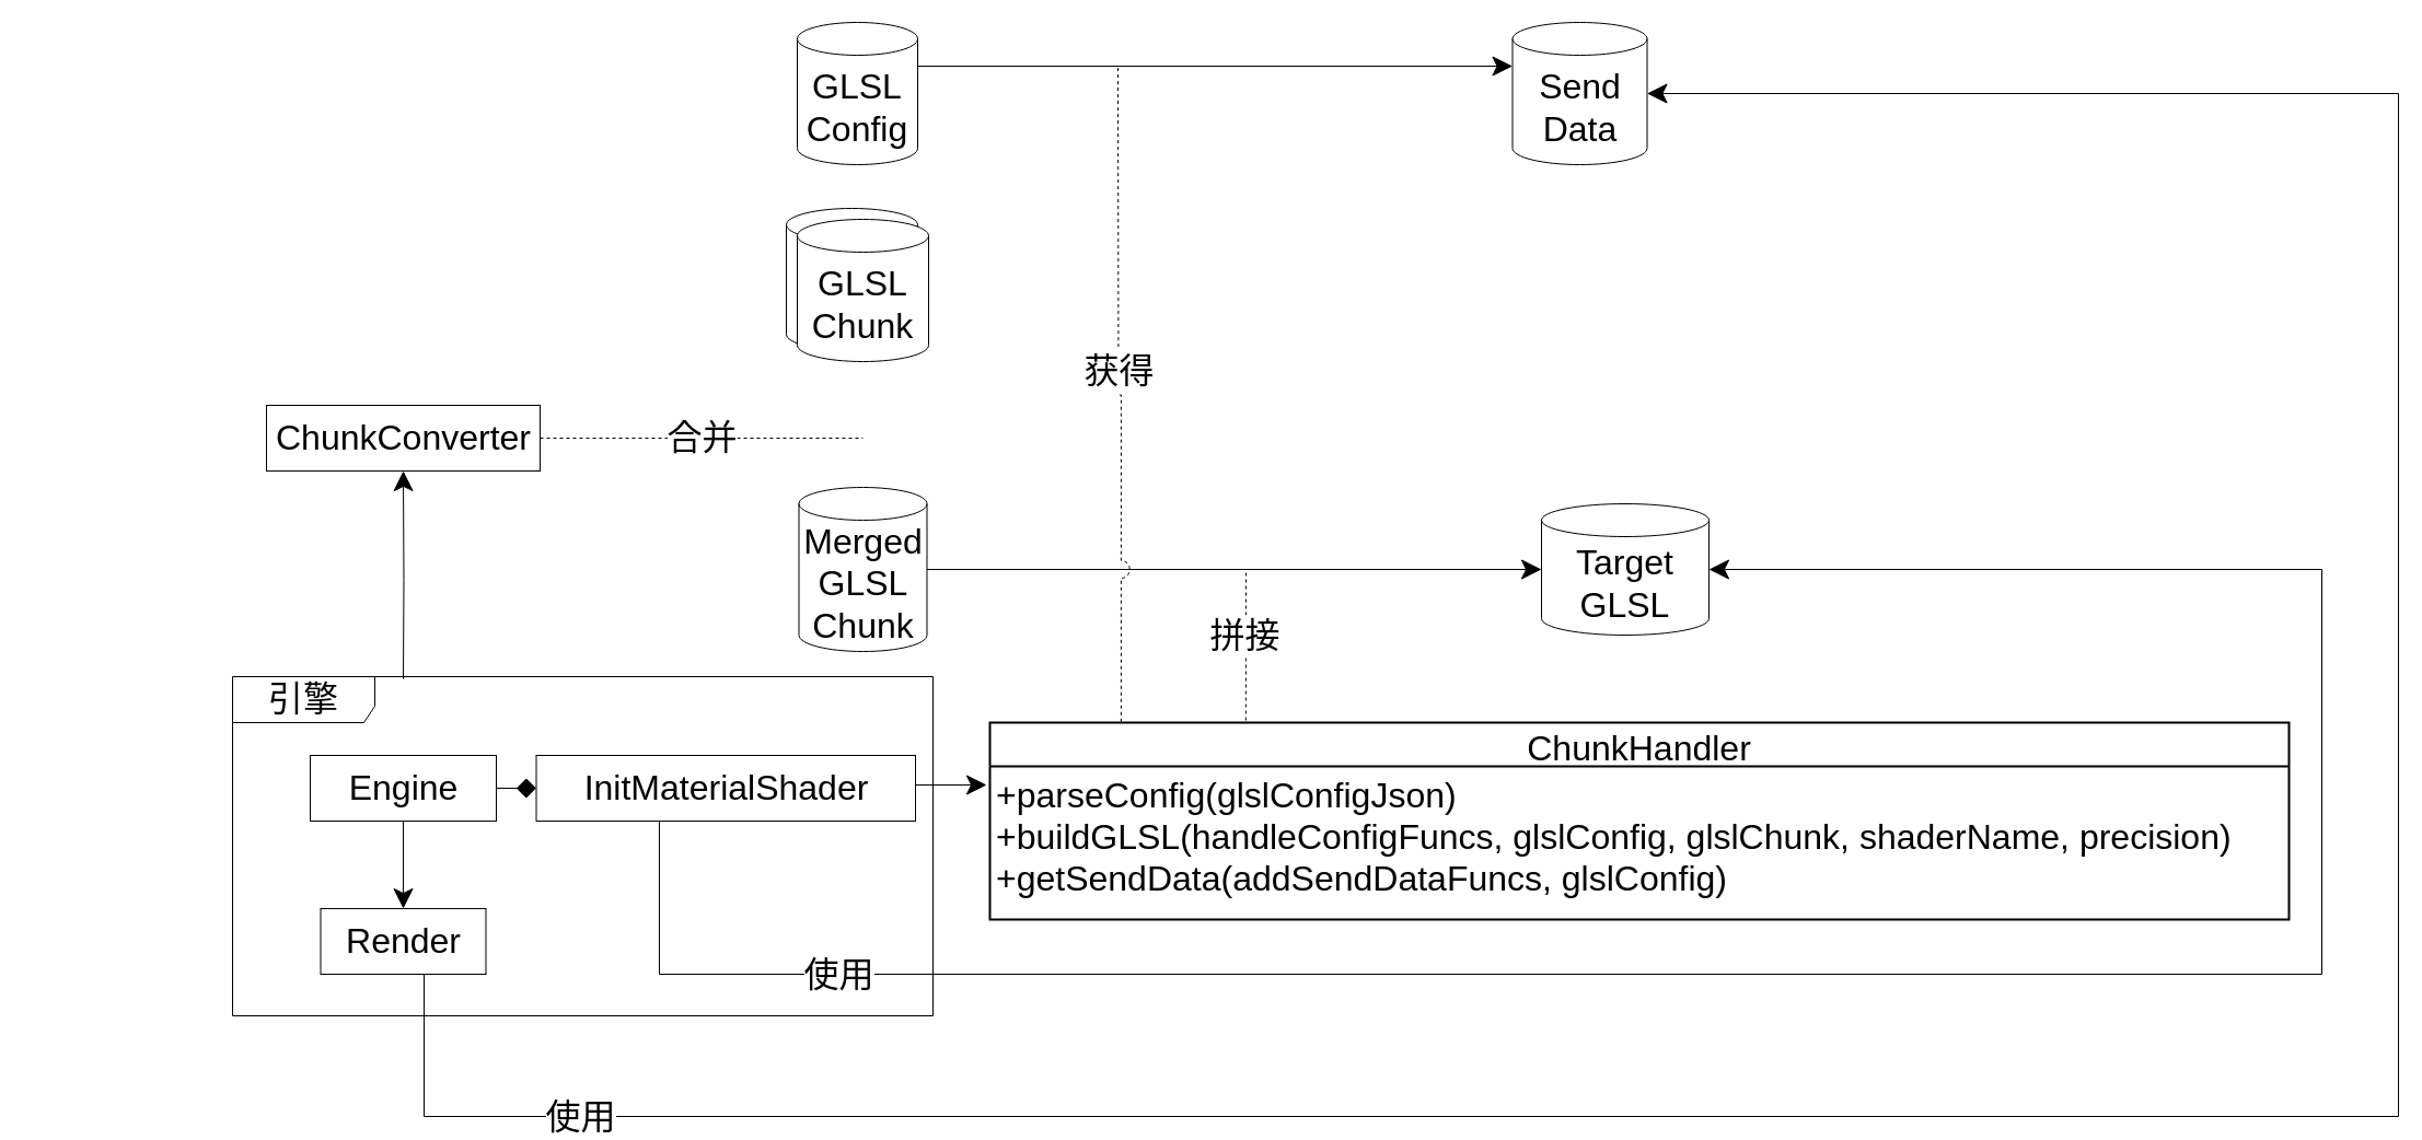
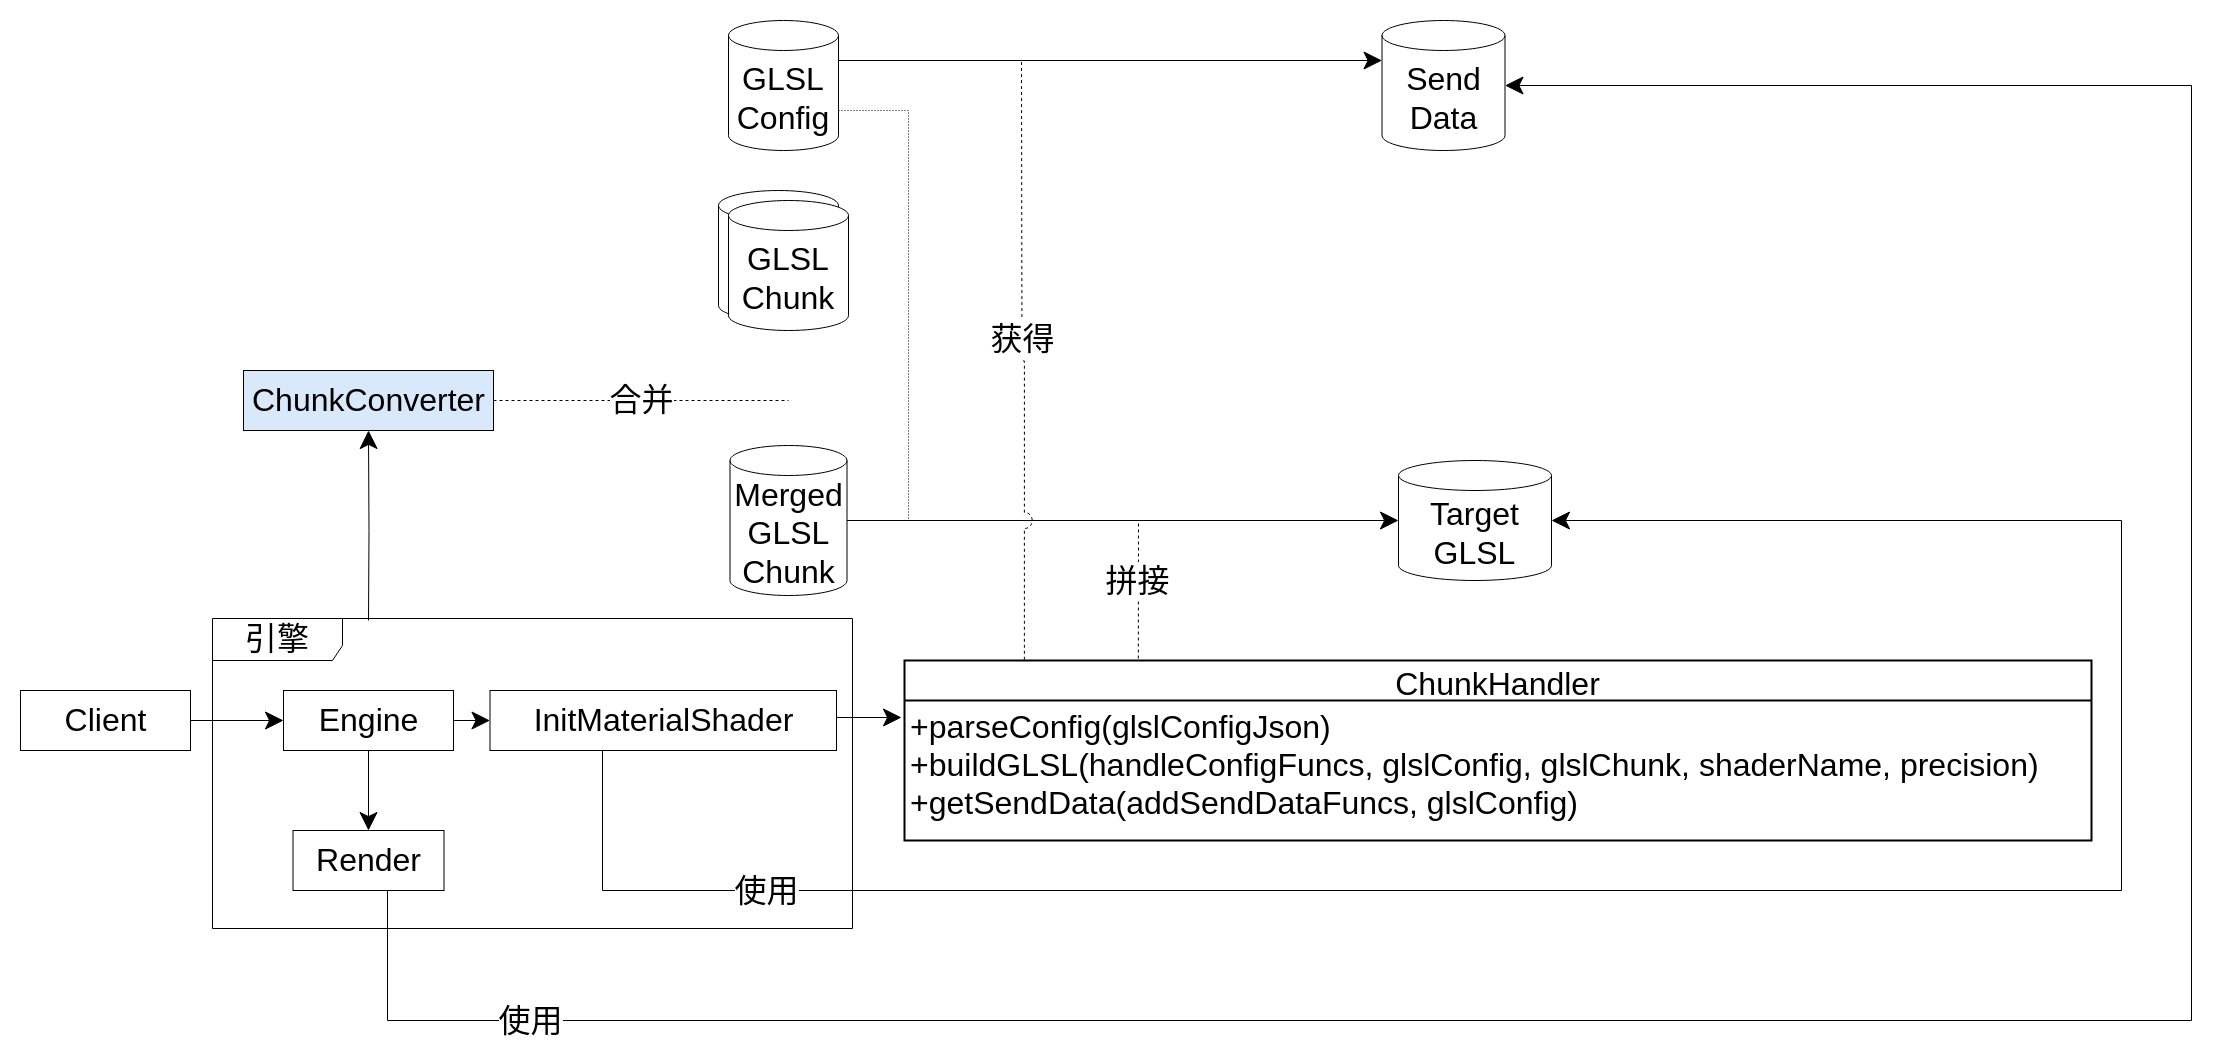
  <mxCell id="0" />
  <mxCell id="1" parent="0" />
  <mxCell id="2" value="ChunkHandler" style="swimlane;childLayout=stackLayout;horizontal=1;startSize=40;horizontalStack=0;rounded=0;fontSize=32;fontStyle=0;strokeWidth=2;resizeParent=0;resizeLast=1;shadow=0;dashed=0;align=center;" parent="1" vertex="1"><mxGeometry x="904" y="660" width="1187" height="180" as="geometry" /></mxCell>
  <mxCell id="3" value="+parseConfig(glslConfigJson)&#10;+buildGLSL(handleConfigFuncs, glslConfig, glslChunk, shaderName, precision)&#10;+getSendData(addSendDataFuncs, glslConfig)" style="align=left;strokeColor=none;fillColor=none;spacingLeft=4;fontSize=32;verticalAlign=top;resizable=0;rotatable=0;part=1;" parent="2" vertex="1"><mxGeometry y="40" width="1187" height="140" as="geometry" /></mxCell>
  <mxCell id="4" value="&lt;font style=&quot;font-size: 32px&quot;&gt;引擎&lt;/font&gt;" style="shape=umlFrame;whiteSpace=wrap;html=1;width=130;height=42;fontSize=32;" parent="1" vertex="1"><mxGeometry x="212" y="618" width="640" height="310" as="geometry" /></mxCell>
  <mxCell id="5" value="" style="shape=cylinder3;whiteSpace=wrap;html=1;boundedLbl=1;backgroundOutline=1;size=15;" parent="1" vertex="1"><mxGeometry x="718" y="190" width="120" height="130" as="geometry" /></mxCell>
+ <mxCell id="6" value="" style="edgeStyle=orthogonalEdgeStyle;rounded=0;orthogonalLoop=1;jettySize=auto;html=1;startSize=16;endSize=16;entryX=0;entryY=0.5;entryDx=0;entryDy=0;" parent="1" source="7" target="31" edge="1"><mxGeometry relative="1" as="geometry"><mxPoint x="235" y="714.92" as="targetPoint" /></mxGeometry></mxCell>
+ <mxCell id="7" value="Client" style="html=1;fontSize=32;" parent="1" vertex="1"><mxGeometry x="20" y="690" width="170" height="60" as="geometry" /></mxCell>
  <mxCell id="8" style="edgeStyle=orthogonalEdgeStyle;rounded=0;orthogonalLoop=1;jettySize=auto;html=1;endArrow=classic;endFill=1;startSize=16;endSize=16;" parent="1" edge="1"><mxGeometry relative="1" as="geometry"><mxPoint x="838" as="sourcePoint" y="60" /><mxPoint x="1381.5" as="targetPoint" y="60" /></mxGeometry></mxCell>
+ <mxCell id="9" style="edgeStyle=orthogonalEdgeStyle;rounded=0;orthogonalLoop=1;jettySize=auto;html=1;entryX=1;entryY=0.5;entryDx=0;entryDy=0;entryPerimeter=0;endArrow=none;endFill=0;startSize=16;endSize=16;exitX=1;exitY=0;exitDx=0;exitDy=90;exitPerimeter=0;dashed=1;dashPattern=1 2;" parent="1" source="10" target="20" edge="1"><mxGeometry relative="1" as="geometry"><Array as="points"><mxPoint x="908" y="110" /><mxPoint x="908" y="520" /></Array></mxGeometry></mxCell>
  <mxCell id="10" value="&lt;font&gt;&lt;span style=&quot;font-size: 32px&quot;&gt;GLSL Config&lt;/span&gt;&lt;/font&gt;" style="shape=cylinder3;whiteSpace=wrap;html=1;boundedLbl=1;backgroundOutline=1;size=15;" parent="1" vertex="1"><mxGeometry x="728" y="20" width="110" height="130" as="geometry" /></mxCell>
  <mxCell id="11" style="edgeStyle=orthogonalEdgeStyle;rounded=0;orthogonalLoop=1;jettySize=auto;html=1;entryX=0.5;entryY=1;entryDx=0;entryDy=0;endSize=16;startSize=16;" parent="1" target="17" edge="1"><mxGeometry relative="1" as="geometry"><mxPoint x="368" y="620" as="sourcePoint" /></mxGeometry></mxCell>
  <mxCell id="12" style="edgeStyle=orthogonalEdgeStyle;rounded=0;jumpStyle=arc;jumpSize=22;orthogonalLoop=1;jettySize=auto;html=1;entryX=1;entryY=0.5;entryDx=0;entryDy=0;entryPerimeter=0;endArrow=classic;endFill=1;startSize=16;endSize=16;exitX=0.5;exitY=1;exitDx=0;exitDy=0;" parent="1" source="33" target="27" edge="1"><mxGeometry relative="1" as="geometry"><mxPoint x="469" y="860" as="sourcePoint" /><Array as="points"><mxPoint x="387" y="1020" /><mxPoint x="2191" y="1020" /><mxPoint x="2191" y="85" /></Array></mxGeometry></mxCell>
  <mxCell id="13" value="&lt;font style=&quot;font-size: 32px&quot;&gt;使用&lt;/font&gt;" style="edgeLabel;html=1;align=center;verticalAlign=middle;resizable=0;points=[];" parent="12" vertex="1" connectable="0"><mxGeometry x="-0.69" y="2" relative="1" as="geometry"><mxPoint x="-263" y="2" as="offset" /></mxGeometry></mxCell>
  <mxCell id="14" style="edgeStyle=orthogonalEdgeStyle;rounded=0;jumpStyle=arc;jumpSize=22;orthogonalLoop=1;jettySize=auto;html=1;entryX=1;entryY=0.5;entryDx=0;entryDy=0;entryPerimeter=0;endArrow=classic;endFill=1;startSize=16;endSize=16;exitX=0.5;exitY=1;exitDx=0;exitDy=0;" parent="1" source="32" target="26" edge="1"><mxGeometry relative="1" as="geometry"><mxPoint x="361.5" y="860" as="sourcePoint" /><Array as="points"><mxPoint x="602" y="890" /><mxPoint x="2121" y="890" /><mxPoint x="2121" y="520" /></Array></mxGeometry></mxCell>
  <mxCell id="15" style="edgeStyle=orthogonalEdgeStyle;rounded=0;orthogonalLoop=1;jettySize=auto;html=1;startSize=16;endSize=16;endArrow=none;endFill=0;dashed=1;" parent="1" source="17" edge="1"><mxGeometry relative="1" as="geometry"><mxPoint x="788" y="400" as="targetPoint" /></mxGeometry></mxCell>
  <mxCell id="16" value="&lt;font style=&quot;font-size: 32px&quot;&gt;合并&lt;/font&gt;" style="edgeLabel;html=1;align=center;verticalAlign=middle;resizable=0;points=[];" parent="15" vertex="1" connectable="0"><mxGeometry x="0.004" y="1" relative="1" as="geometry"><mxPoint as="offset" /></mxGeometry></mxCell>
- <mxCell id="17" value="ChunkConverter" style="html=1;fontSize=32;" parent="1" vertex="1"><mxGeometry x="243" y="370" width="250" height="60" as="geometry" /></mxCell>
+ <mxCell id="17" value="ChunkConverter" style="html=1;fontSize=32;fillColor=#dae8fc;" parent="1" vertex="1"><mxGeometry x="243" y="370" width="250" height="60" as="geometry" /></mxCell>
  <mxCell id="18" value="&lt;font style=&quot;font-size: 32px&quot;&gt;GLSL Chunk&lt;/font&gt;" style="shape=cylinder3;whiteSpace=wrap;html=1;boundedLbl=1;backgroundOutline=1;size=15;" parent="1" vertex="1"><mxGeometry x="728" y="200" width="120" height="130" as="geometry" /></mxCell>
  <mxCell id="19" style="edgeStyle=orthogonalEdgeStyle;rounded=0;orthogonalLoop=1;jettySize=auto;html=1;entryX=0;entryY=0.5;entryDx=0;entryDy=0;entryPerimeter=0;endArrow=classic;endFill=1;startSize=16;endSize=16;" parent="1" source="20" target="26" edge="1"><mxGeometry relative="1" as="geometry" /></mxCell>
  <mxCell id="20" value="&lt;font style=&quot;font-size: 32px&quot;&gt;Merged GLSL&lt;br&gt;Chunk&lt;br&gt;&lt;/font&gt;" style="shape=cylinder3;whiteSpace=wrap;html=1;boundedLbl=1;backgroundOutline=1;size=15;" parent="1" vertex="1"><mxGeometry x="729.5" y="445" width="117" height="150" as="geometry" /></mxCell>
  <mxCell id="21" style="edgeStyle=orthogonalEdgeStyle;rounded=0;orthogonalLoop=1;jettySize=auto;html=1;endArrow=none;endFill=0;startSize=16;endSize=16;exitX=0.101;exitY=-0.004;exitDx=0;exitDy=0;exitPerimeter=0;dashed=1;jumpStyle=arc;jumpSize=16;" parent="1" source="2" edge="1"><mxGeometry relative="1" as="geometry"><mxPoint x="1021" as="targetPoint" y="60" /></mxGeometry></mxCell>
  <mxCell id="22" value="&lt;font style=&quot;font-size: 32px&quot;&gt;获得&lt;/font&gt;" style="edgeLabel;html=1;align=center;verticalAlign=middle;resizable=0;points=[];" parent="21" vertex="1" connectable="0"><mxGeometry x="0.073" relative="1" as="geometry"><mxPoint as="offset" /></mxGeometry></mxCell>
  <mxCell id="23" style="edgeStyle=orthogonalEdgeStyle;rounded=0;orthogonalLoop=1;jettySize=auto;html=1;dashed=1;endArrow=none;endFill=0;startSize=16;endSize=16;exitX=0.197;exitY=-0.011;exitDx=0;exitDy=0;exitPerimeter=0;jumpStyle=arc;jumpSize=22;" parent="1" source="2" edge="1"><mxGeometry relative="1" as="geometry"><mxPoint x="1138" y="520" as="targetPoint" /></mxGeometry></mxCell>
  <mxCell id="24" value="&lt;font style=&quot;font-size: 32px&quot;&gt;拼接&lt;/font&gt;" style="edgeLabel;html=1;align=center;verticalAlign=middle;resizable=0;points=[];" parent="23" vertex="1" connectable="0"><mxGeometry x="0.484" y="-1" relative="1" as="geometry"><mxPoint x="-3" y="25" as="offset" /></mxGeometry></mxCell>
  <mxCell id="25" style="edgeStyle=orthogonalEdgeStyle;rounded=0;orthogonalLoop=1;jettySize=auto;html=1;startSize=16;endSize=16;exitX=1;exitY=0.5;exitDx=0;exitDy=0;" parent="1" source="32" edge="1"><mxGeometry relative="1" as="geometry"><mxPoint x="527.5" y="650.143" as="sourcePoint" /><mxPoint x="901" y="717" as="targetPoint" /><Array as="points"><mxPoint x="836" y="717" /></Array></mxGeometry></mxCell>
- <mxCell id="26" value="&lt;font style=&quot;font-size: 32px&quot;&gt;Target &lt;br&gt;GLSL&lt;br&gt;&lt;/font&gt;" style="shape=cylinder3;whiteSpace=wrap;html=1;boundedLbl=1;backgroundOutline=1;size=15;" parent="1" vertex="1"><mxGeometry x="1408" y="460" width="153" height="120" as="geometry" /></mxCell>
+ <mxCell id="26" value="&lt;font style=&quot;font-size: 32px&quot;&gt;Target &lt;br&gt;GLSL&lt;br&gt;&lt;/font&gt;" style="shape=cylinder3;whiteSpace=wrap;html=1;boundedLbl=1;backgroundOutline=1;size=15;" parent="1" vertex="1"><mxGeometry x="1398" y="460" width="153" height="120" as="geometry" /></mxCell>
  <mxCell id="27" value="&lt;font&gt;&lt;span style=&quot;font-size: 32px&quot;&gt;Send&lt;br&gt;Data&lt;br&gt;&lt;/span&gt;&lt;/font&gt;" style="shape=cylinder3;whiteSpace=wrap;html=1;boundedLbl=1;backgroundOutline=1;size=15;" parent="1" vertex="1"><mxGeometry x="1381.5" y="20" width="123" height="130" as="geometry" /></mxCell>
  <mxCell id="28" value="&lt;font style=&quot;font-size: 32px&quot;&gt;使用&lt;/font&gt;" style="edgeLabel;html=1;align=center;verticalAlign=middle;resizable=0;points=[];" parent="1" vertex="1" connectable="0"><mxGeometry x="763.997" y="860" as="geometry"><mxPoint x="2" y="30" as="offset" /></mxGeometry></mxCell>
- <mxCell id="29" value="" style="edgeStyle=orthogonalEdgeStyle;rounded=0;orthogonalLoop=1;jettySize=auto;html=1;endSize=16;startSize=16;endArrow=diamond;" parent="1" source="31" target="32" edge="1"><mxGeometry relative="1" as="geometry" /></mxCell>
+ <mxCell id="29" value="" style="edgeStyle=orthogonalEdgeStyle;rounded=0;orthogonalLoop=1;jettySize=auto;html=1;endSize=16;startSize=16;" parent="1" source="31" target="32" edge="1"><mxGeometry relative="1" as="geometry" /></mxCell>
  <mxCell id="30" value="" style="edgeStyle=orthogonalEdgeStyle;rounded=0;orthogonalLoop=1;jettySize=auto;html=1;endSize=16;startSize=16;" parent="1" source="31" target="33" edge="1"><mxGeometry relative="1" as="geometry" /></mxCell>
  <mxCell id="31" value="Engine" style="html=1;fontSize=32;" parent="1" vertex="1"><mxGeometry x="283" y="690" width="170" height="60" as="geometry" /></mxCell>
  <mxCell id="32" value="InitMaterialShader" style="html=1;fontSize=32;" parent="1" vertex="1"><mxGeometry x="489.5" y="690" width="346.5" height="60" as="geometry" /></mxCell>
  <mxCell id="33" value="Render" style="html=1;fontSize=32;" parent="1" vertex="1"><mxGeometry x="292.5" y="830" width="151" height="60" as="geometry" /></mxCell>
